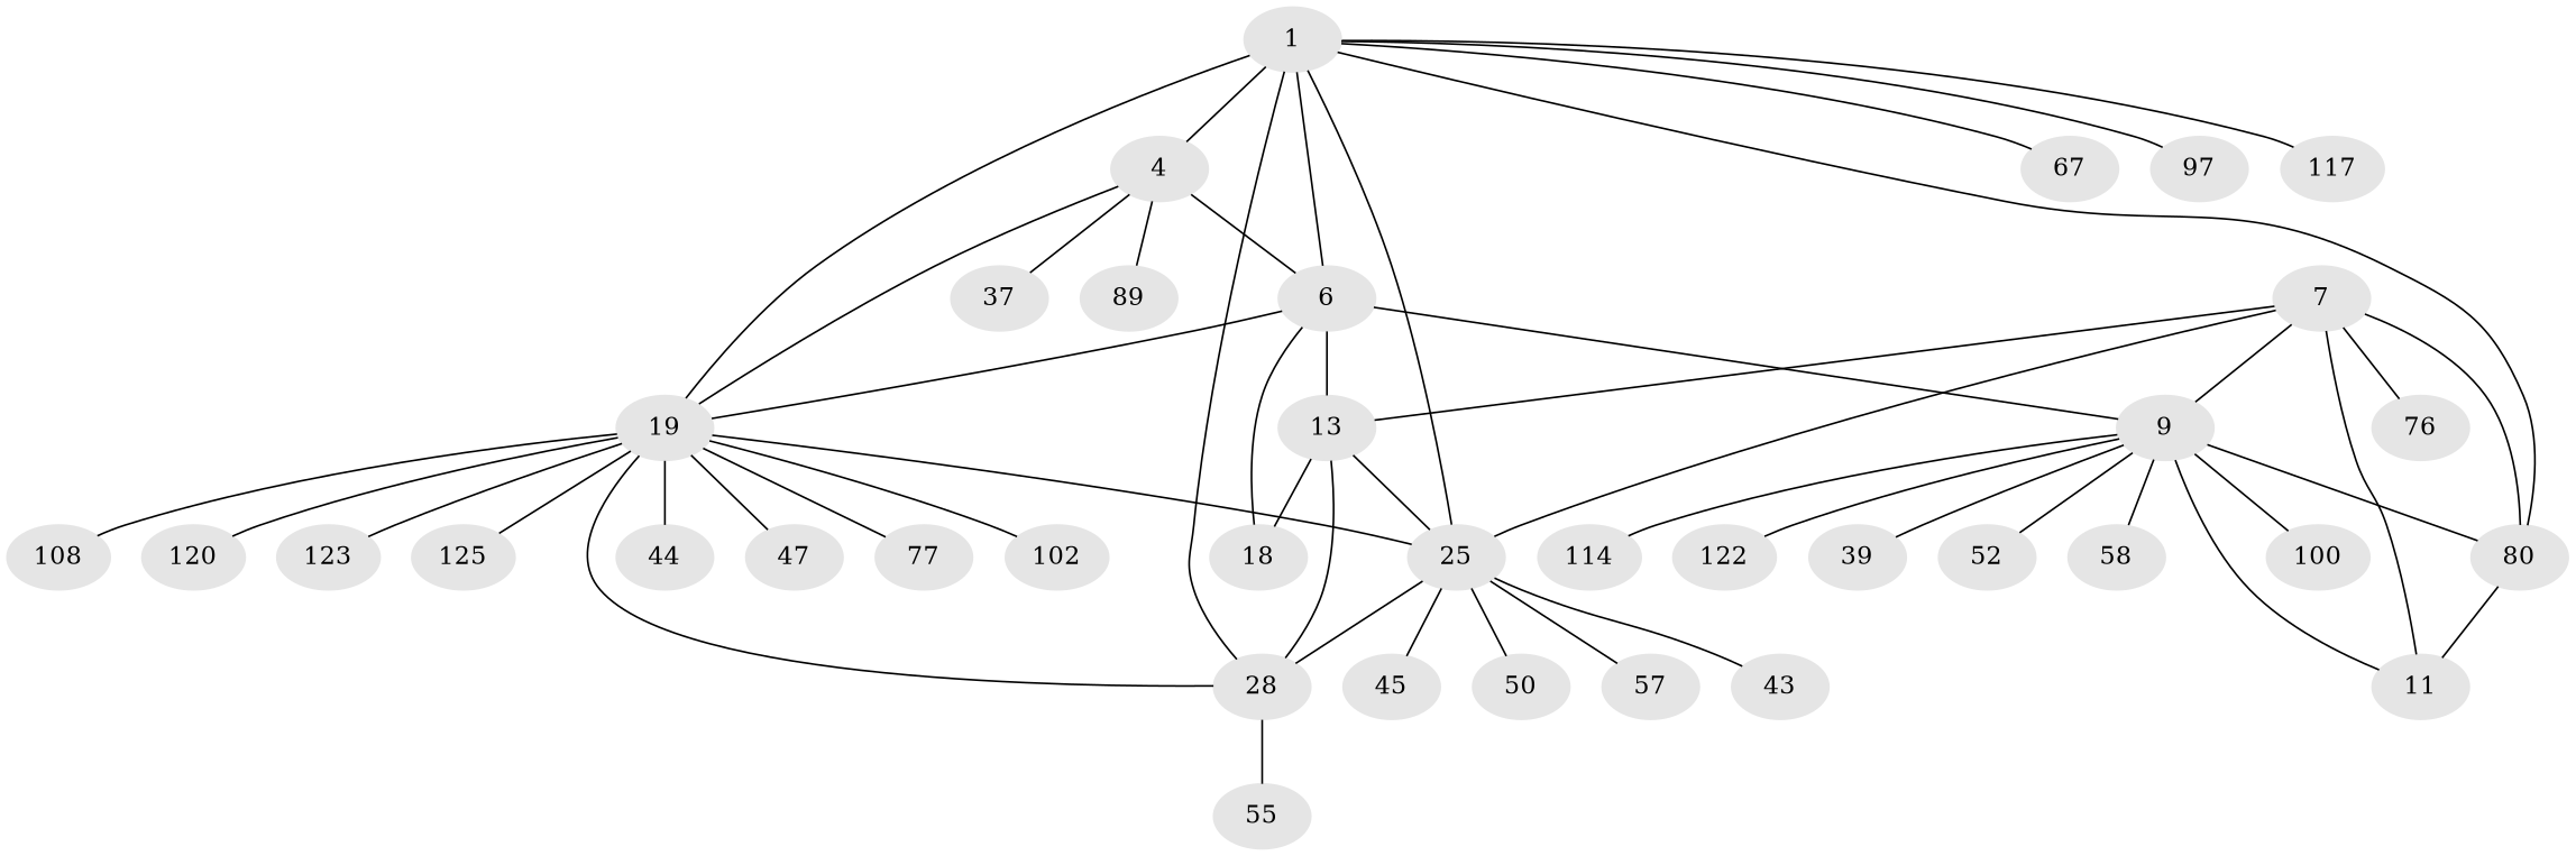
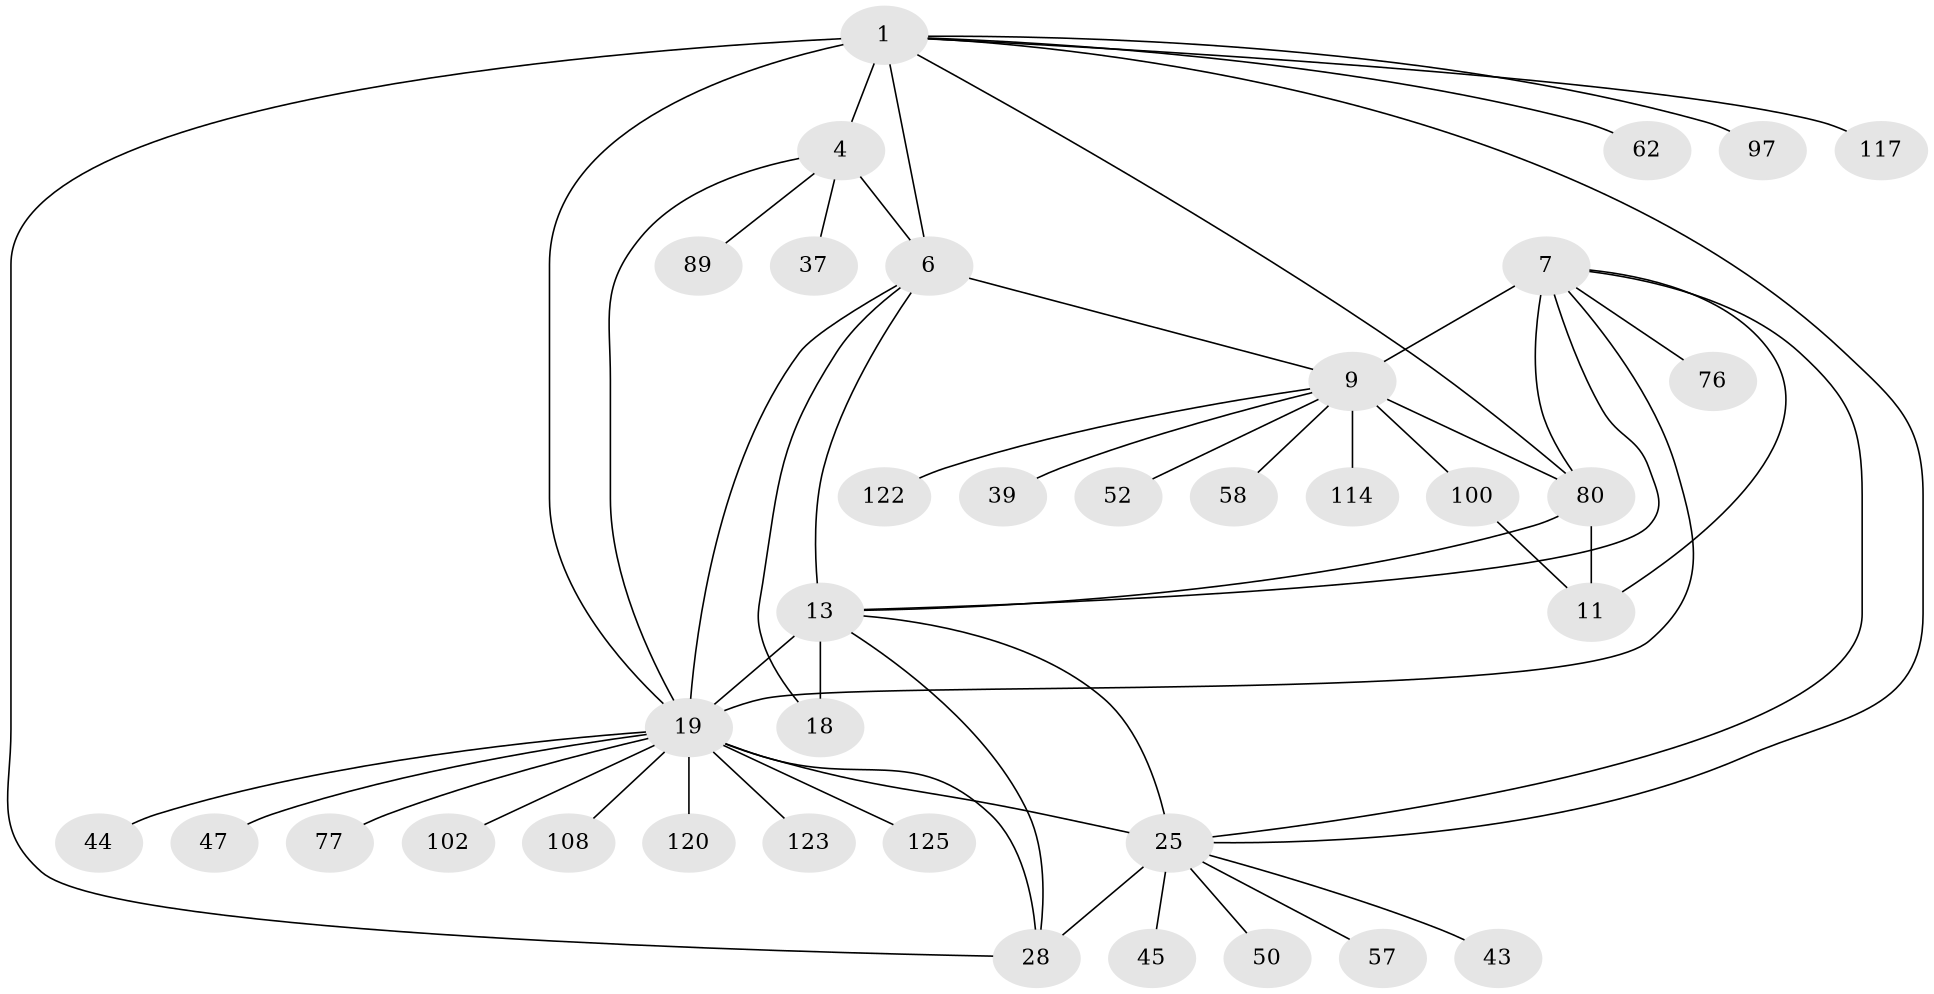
  graph {
    node [color=gray90 style=filled]
    1 [super="+3+31+2+74+38+73+94+119"]
    4 [super="+53+5+61"]
    6 [super="+16"]
    n4 [label=80 super="+12+116+66"]
    19 [super="+23+21+20+107"]
    25 [super="+29+75+65+27+40+26"]
    28 [super="+82+93"]
-   67
+   67 [label=62]
    97
    117
    37
    89
    9
    13 [super="+14+15+17"]
    18
    11 [super="+118"]
    44 [super="+104"]
    47
    77
    102
    108
    120
    123
    125
    43
    45
    50
    57
-   55
    39
    52
    58 [super="+99+60"]
    100
    114
    122
    7 [super="+32+8"]
    76
    1 -- 4 [weight=6]
    1 -- 6 [weight=3]
    1 -- n4
    1 -- 19
    1 -- 25
    1 -- 28
    1 -- 67
    1 -- 97
    1 -- 117
    4 -- 6 [weight=2]
    4 -- 19
    4 -- 37
    4 -- 89
    6 -- 19
    6 -- 9
    6 -- 13 [weight=4]
    6 -- 18
+   n4 -- 13
    n4 -- 11 [weight=2]
    19 -- 25
    19 -- 28 [weight=3]
    19 -- 44
    19 -- 47
    19 -- 77
    19 -- 102
    19 -- 108
    19 -- 120
    19 -- 123
    19 -- 125
    25 -- 28 [weight=5]
    25 -- 43
    25 -- 45
    25 -- 50
    25 -- 57
-   28 -- 55
    9 -- n4 [weight=2]
-   9 -- 11
+   100 -- 11
    9 -- 39
    9 -- 52
    9 -- 58
    9 -- 100
    9 -- 114
    9 -- 122
+   13 -- 19
    13 -- 25
    13 -- 28
    13 -- 18 [weight=4]
    7 -- n4 [weight=4]
+   7 -- 19
    7 -- 25
    7 -- 9 [weight=2]
    7 -- 13
    7 -- 11 [weight=2]
    7 -- 76
  }
